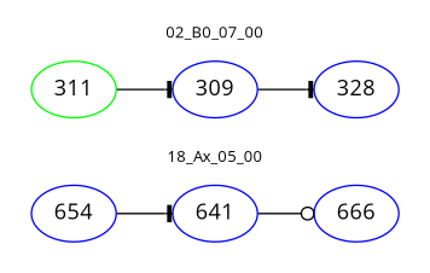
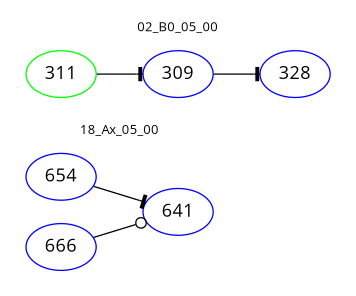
  digraph {
    fontname="Open Sans"
    rankdir=LR
    node [color=blue fontname="Open Sans"]
    edge [arrowhead=tee color=black fontname="Open Sans"]
    n1 [label=654]
    n2 [label=641]
    n3 [label=666]
    n4 [color=green label=311]
    n5 [label=309]
    n6 [label=328]
    subgraph cluster_1 {
      color=white
      fontsize=10
      label="18_Ax_05_00"
      n1
      n2
      n3
    }
    subgraph cluster_2 {
      color=white
      fontsize=10
-     label="02_B0_07_00"
+     label="02_B0_05_00"
      n4
      n5
      n6
    }
    n1 -> n2
-   n2 -> n3 [arrowhead=odot]
+   n3 -> n2 [arrowhead=odot]
    n4 -> n5
    n5 -> n6
  }
